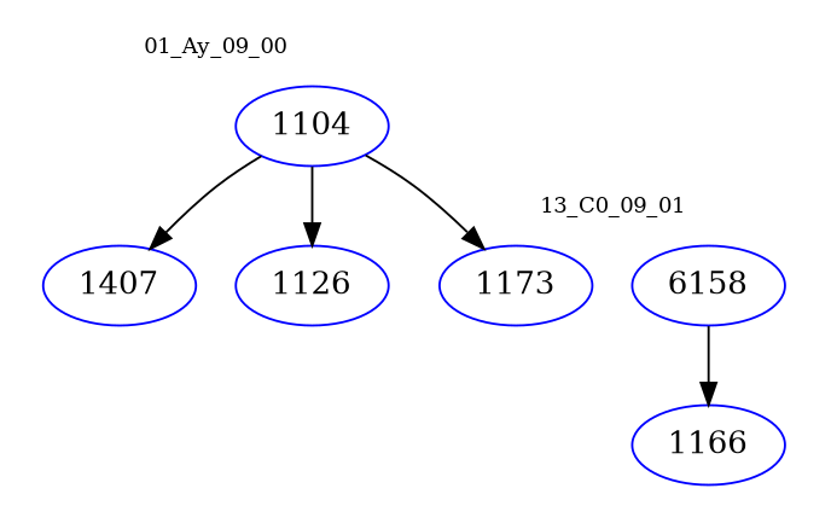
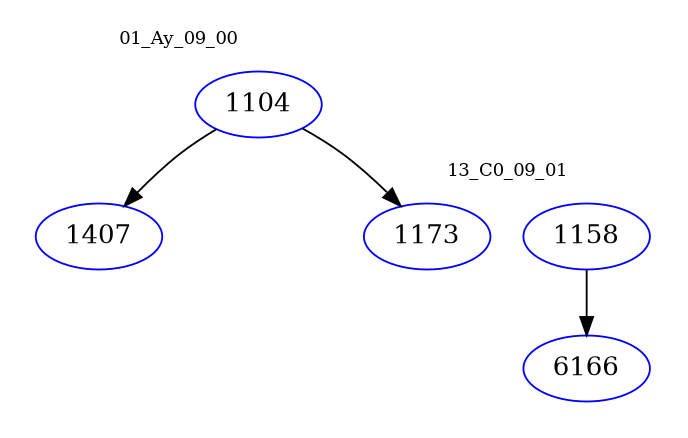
  digraph {
    node [color=blue]
    edge [color=black]
    n1 [label=1104]
    n2 [label=1407]
-   n3 [label=1126]
-   n4 [label=6158]
+   n4 [label=1158]
    n5 [label=1173]
-   n6 [label=1166]
+   n6 [label=6166]
    subgraph cluster_1 {
      color=white
      fontsize=10
      label="01_Ay_09_00"
      n1
      n2
-     n3
    }
    subgraph cluster_2 {
      color=white
      fontsize=10
      label="13_C0_09_01"
      n4
      n5
      n6
    }
    n1 -> n2
-   n1 -> n3
    n1 -> n5
    n4 -> n6
  }
